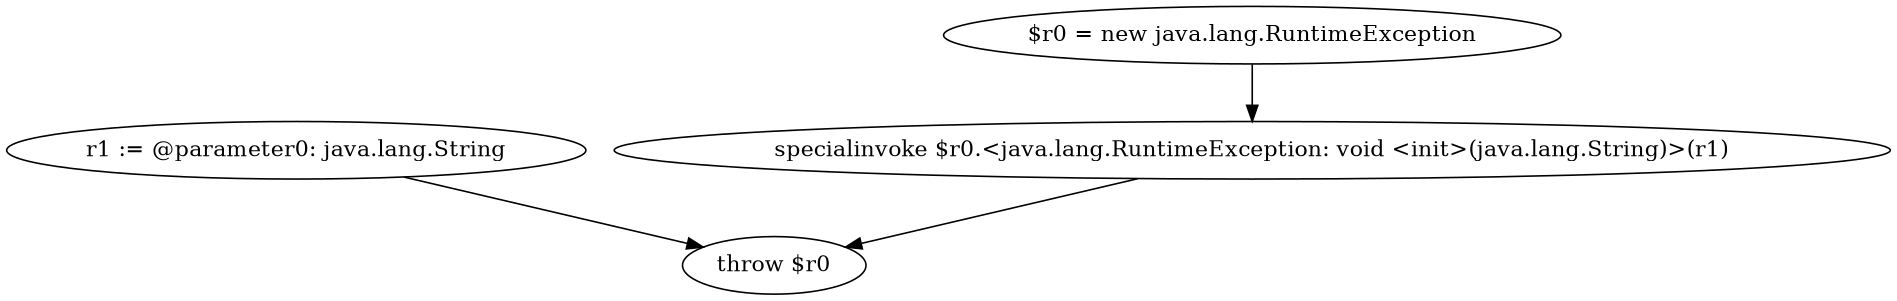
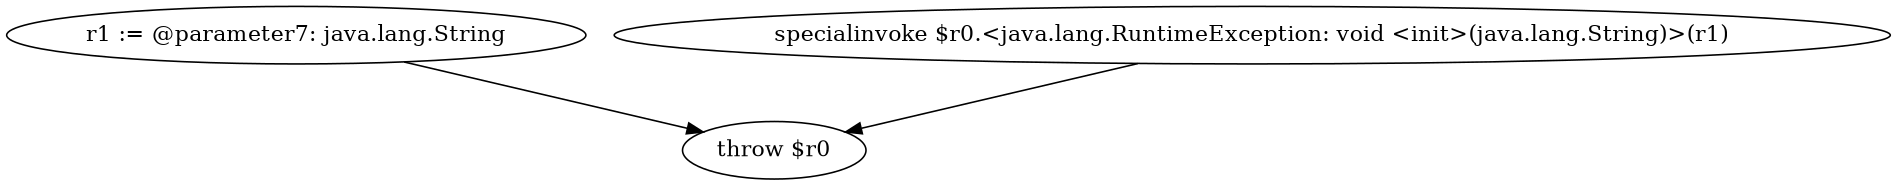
  digraph {
    fontname="DejaVu Serif"
    node [fontname="DejaVu Serif"]
    edge [fontname="DejaVu Serif"]
-   "r1 := @parameter0: java.lang.String"
+   "r1 := @parameter0: java.lang.String" [label="r1 := @parameter7: java.lang.String"]
    "throw $r0"
-   "$r0 = new java.lang.RuntimeException"
    "specialinvoke $r0.<java.lang.RuntimeException: void <init>(java.lang.String)>(r1)"
    "r1 := @parameter0: java.lang.String" -> "throw $r0"
-   "$r0 = new java.lang.RuntimeException" -> "specialinvoke $r0.<java.lang.RuntimeException: void <init>(java.lang.String)>(r1)"
    "specialinvoke $r0.<java.lang.RuntimeException: void <init>(java.lang.String)>(r1)" -> "throw $r0"
  }
